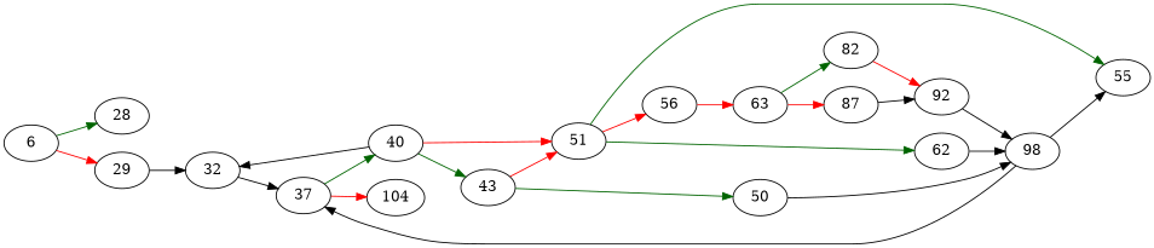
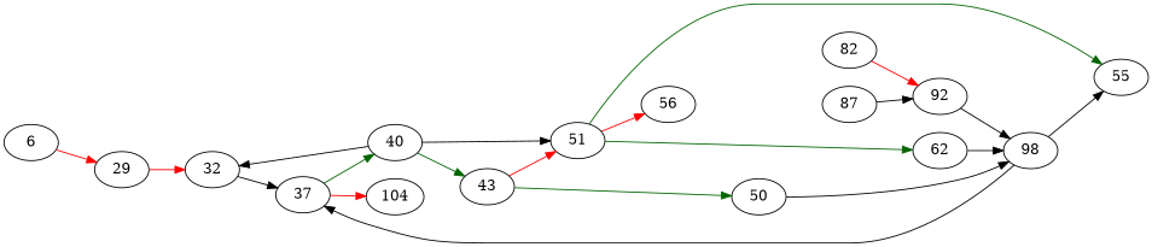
  strict digraph {
    rankdir=LR
    6 [entry=true]
-   28
    29
    32
    37
    40
    104
    43
    51
    50
    55
    56
    62
    98
-   63
    82
    87
    92
-   6 -> 28 [color=darkgreen cond=true]
    6 -> 29 [color=red cond=false]
-   29 -> 32
+   29 -> 32 [color=red]
    32 -> 37
    37 -> 40 [color=darkgreen cond=true]
    37 -> 104 [color=red cond=false]
    40 -> 32
    40 -> 43 [color=darkgreen cond=true]
-   40 -> 51 [color=red cond=false]
+   40 -> 51 [color=black cond=false]
    43 -> 51 [color=red cond=false]
    43 -> 50 [color=darkgreen cond=true]
    51 -> 55 [color=darkgreen cond=true]
    51 -> 56 [color=red cond=false]
    51 -> 62 [color=darkgreen cond=true]
    50 -> 98
-   56 -> 63 [color=red cond=false]
    62 -> 98
    98 -> 37
    98 -> 55
-   63 -> 82 [color=darkgreen cond=true]
-   63 -> 87 [color=red cond=false]
    82 -> 92 [color=red]
    87 -> 92
    92 -> 98
  }
